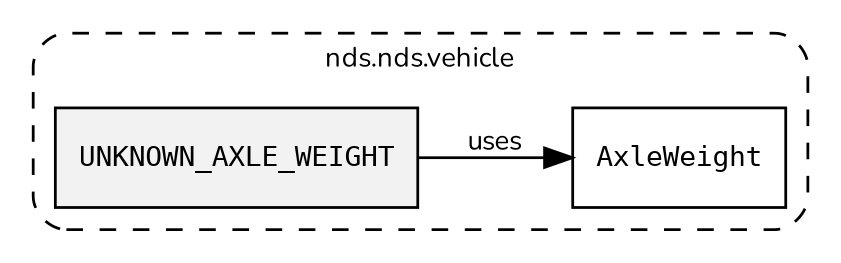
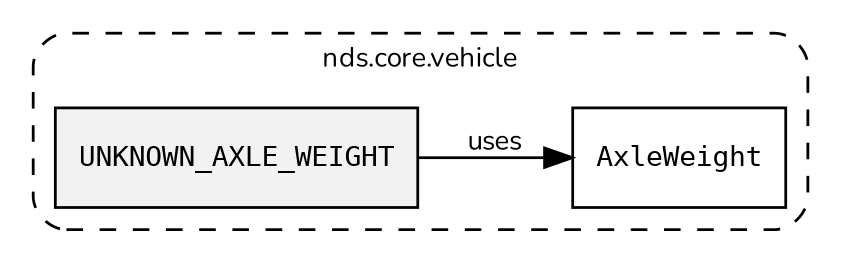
  digraph {
    fontsize=10
    rankdir=LR
    fontname=Nunito
    node [fontsize=10 shape=box fontname=Nunito]
    n1 [fillcolor="#0000000D" label=<<font face="monospace"><table align="center" border="0" cellspacing="0" cellpadding="0"><tr><td href="../../../content/packages/nds.core.vehicle.html#Constant-UNKNOWN_AXLE_WEIGHT" title="Constant defined in nds.core.vehicle">UNKNOWN_AXLE_WEIGHT</td></tr></table></font>> style=filled]
    n2 [label=<<font face="monospace"><table align="center" border="0" cellspacing="0" cellpadding="0"><tr><td href="../../../content/packages/nds.core.vehicle.html#Subtype-AxleWeight" title="Subtype defined in nds.core.vehicle">AxleWeight</td></tr></table></font>>]
    subgraph cluster_1 {
-     label="nds.nds.vehicle"
+     label="nds.core.vehicle"
      style="dashed, rounded"
      n1
      n2
    }
    n1 -> n2 [fontsize=10 label=uses fontname=Nunito]
  }
